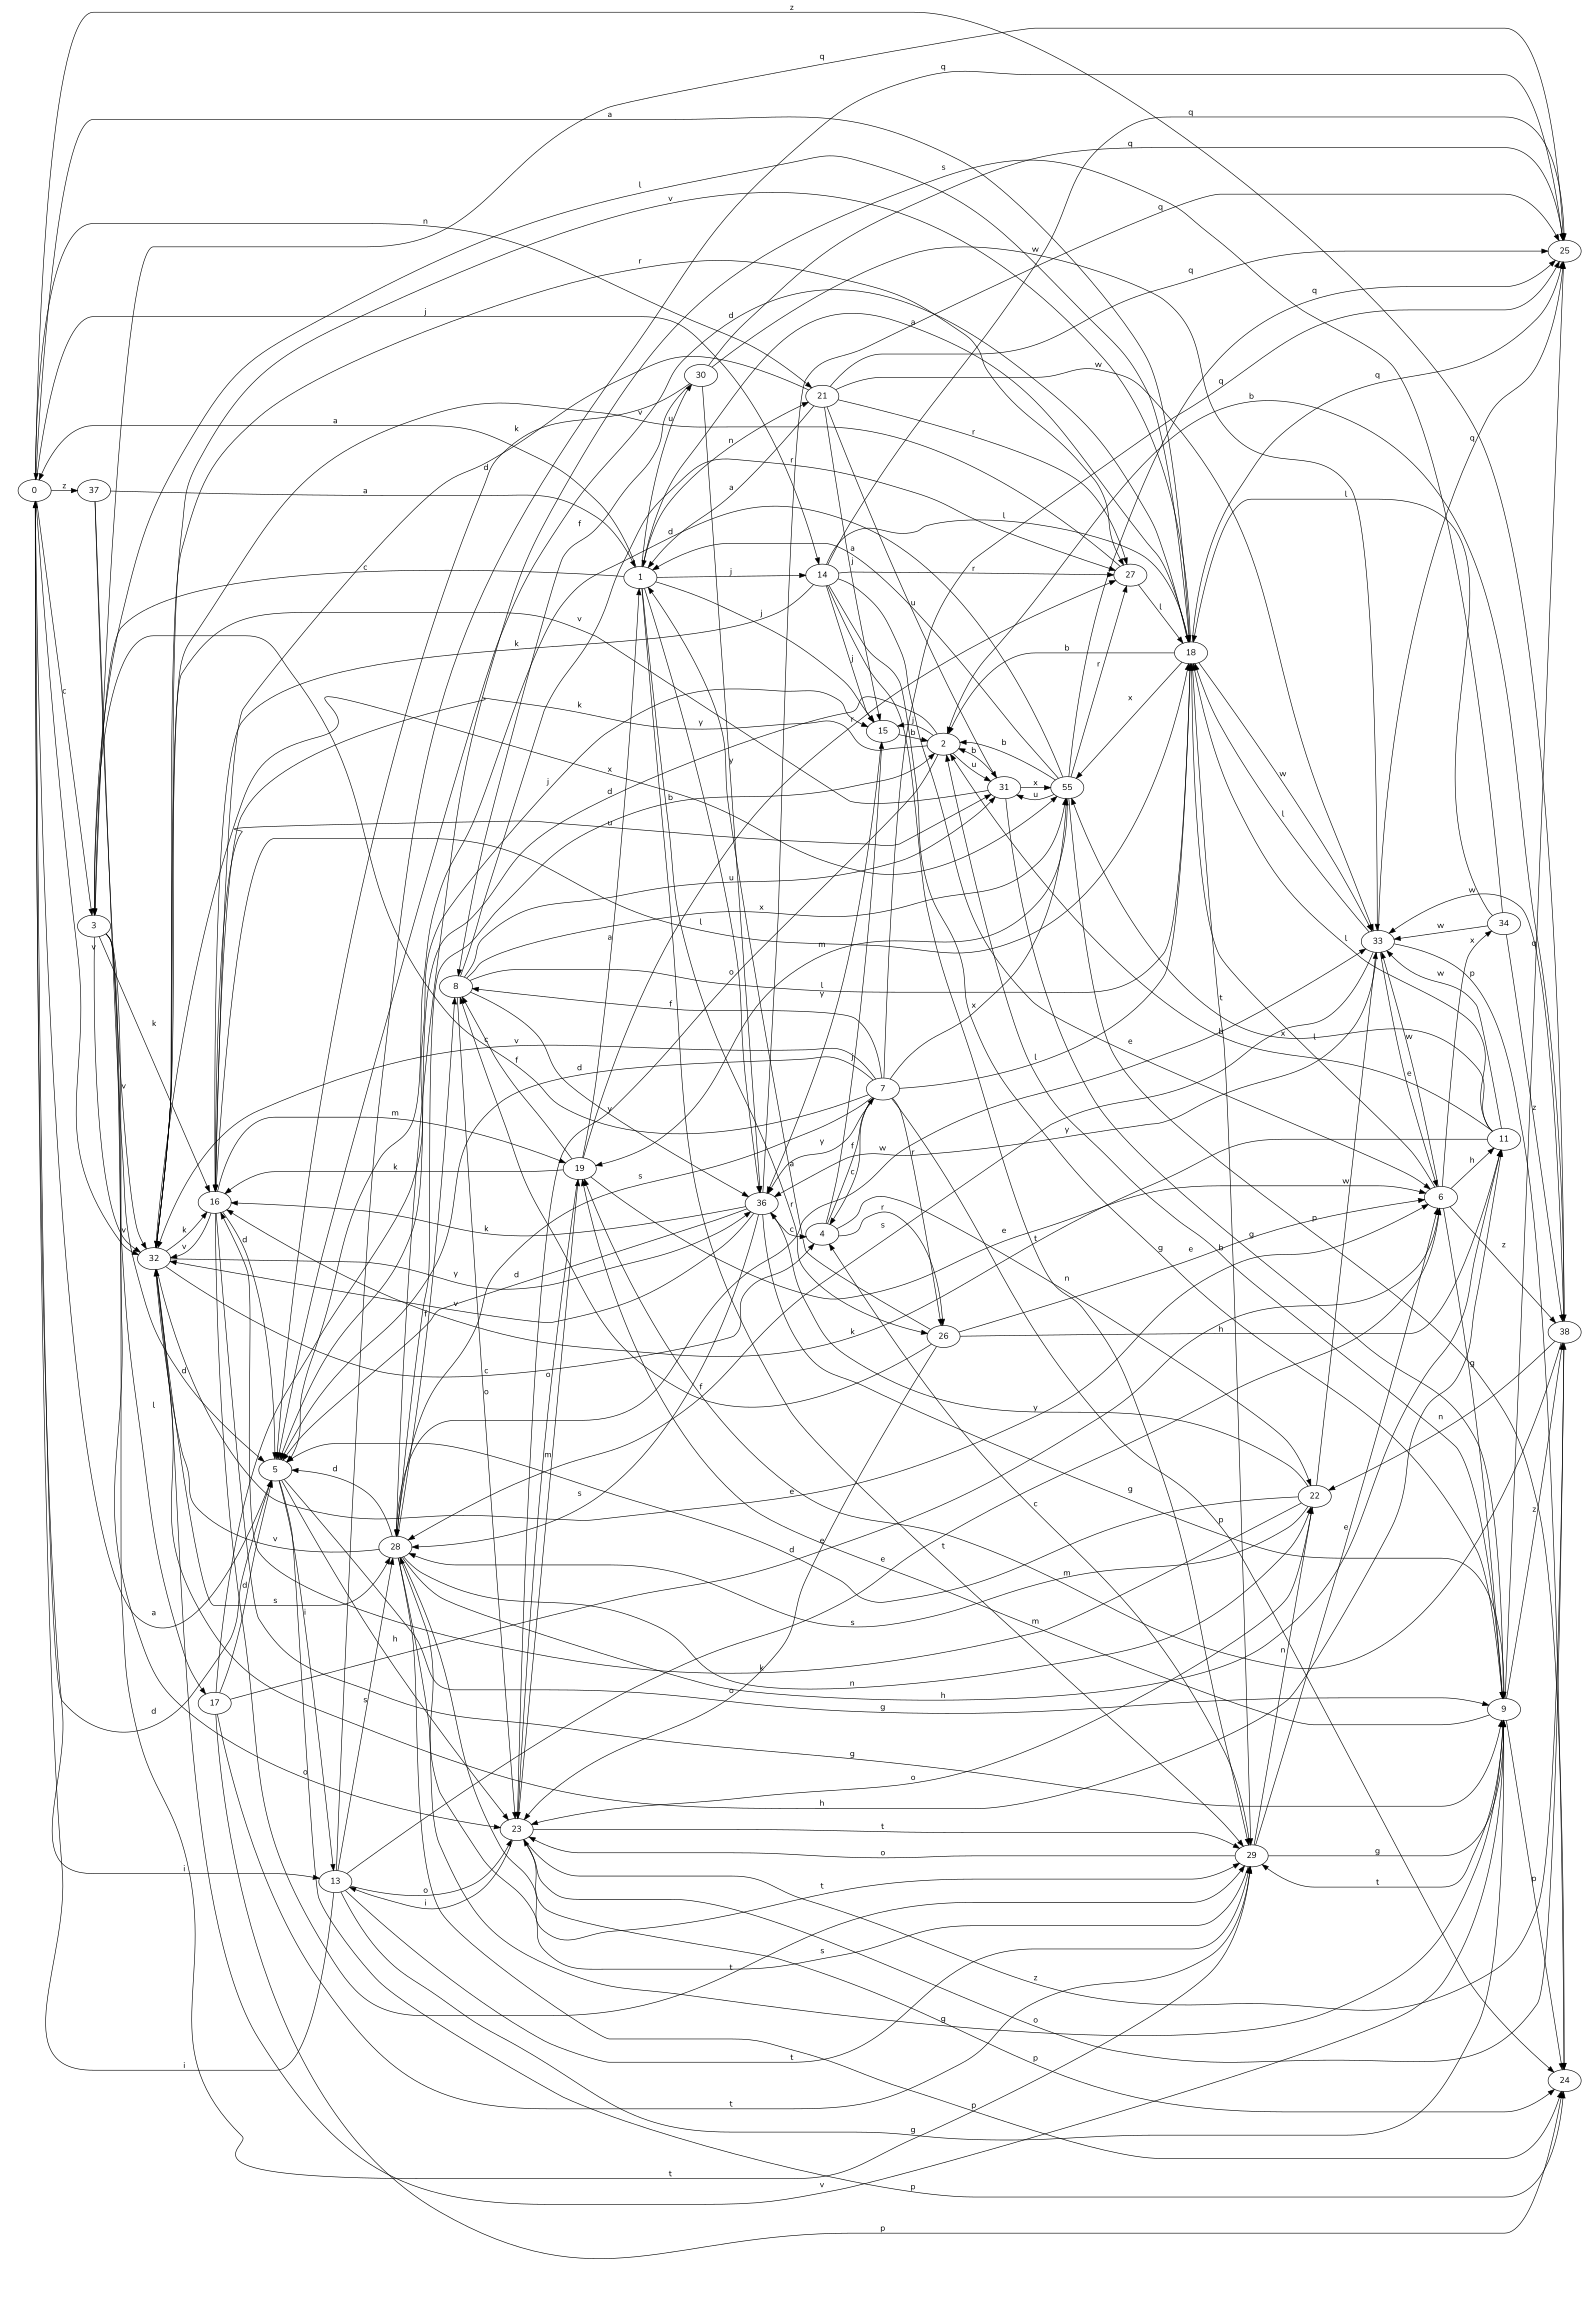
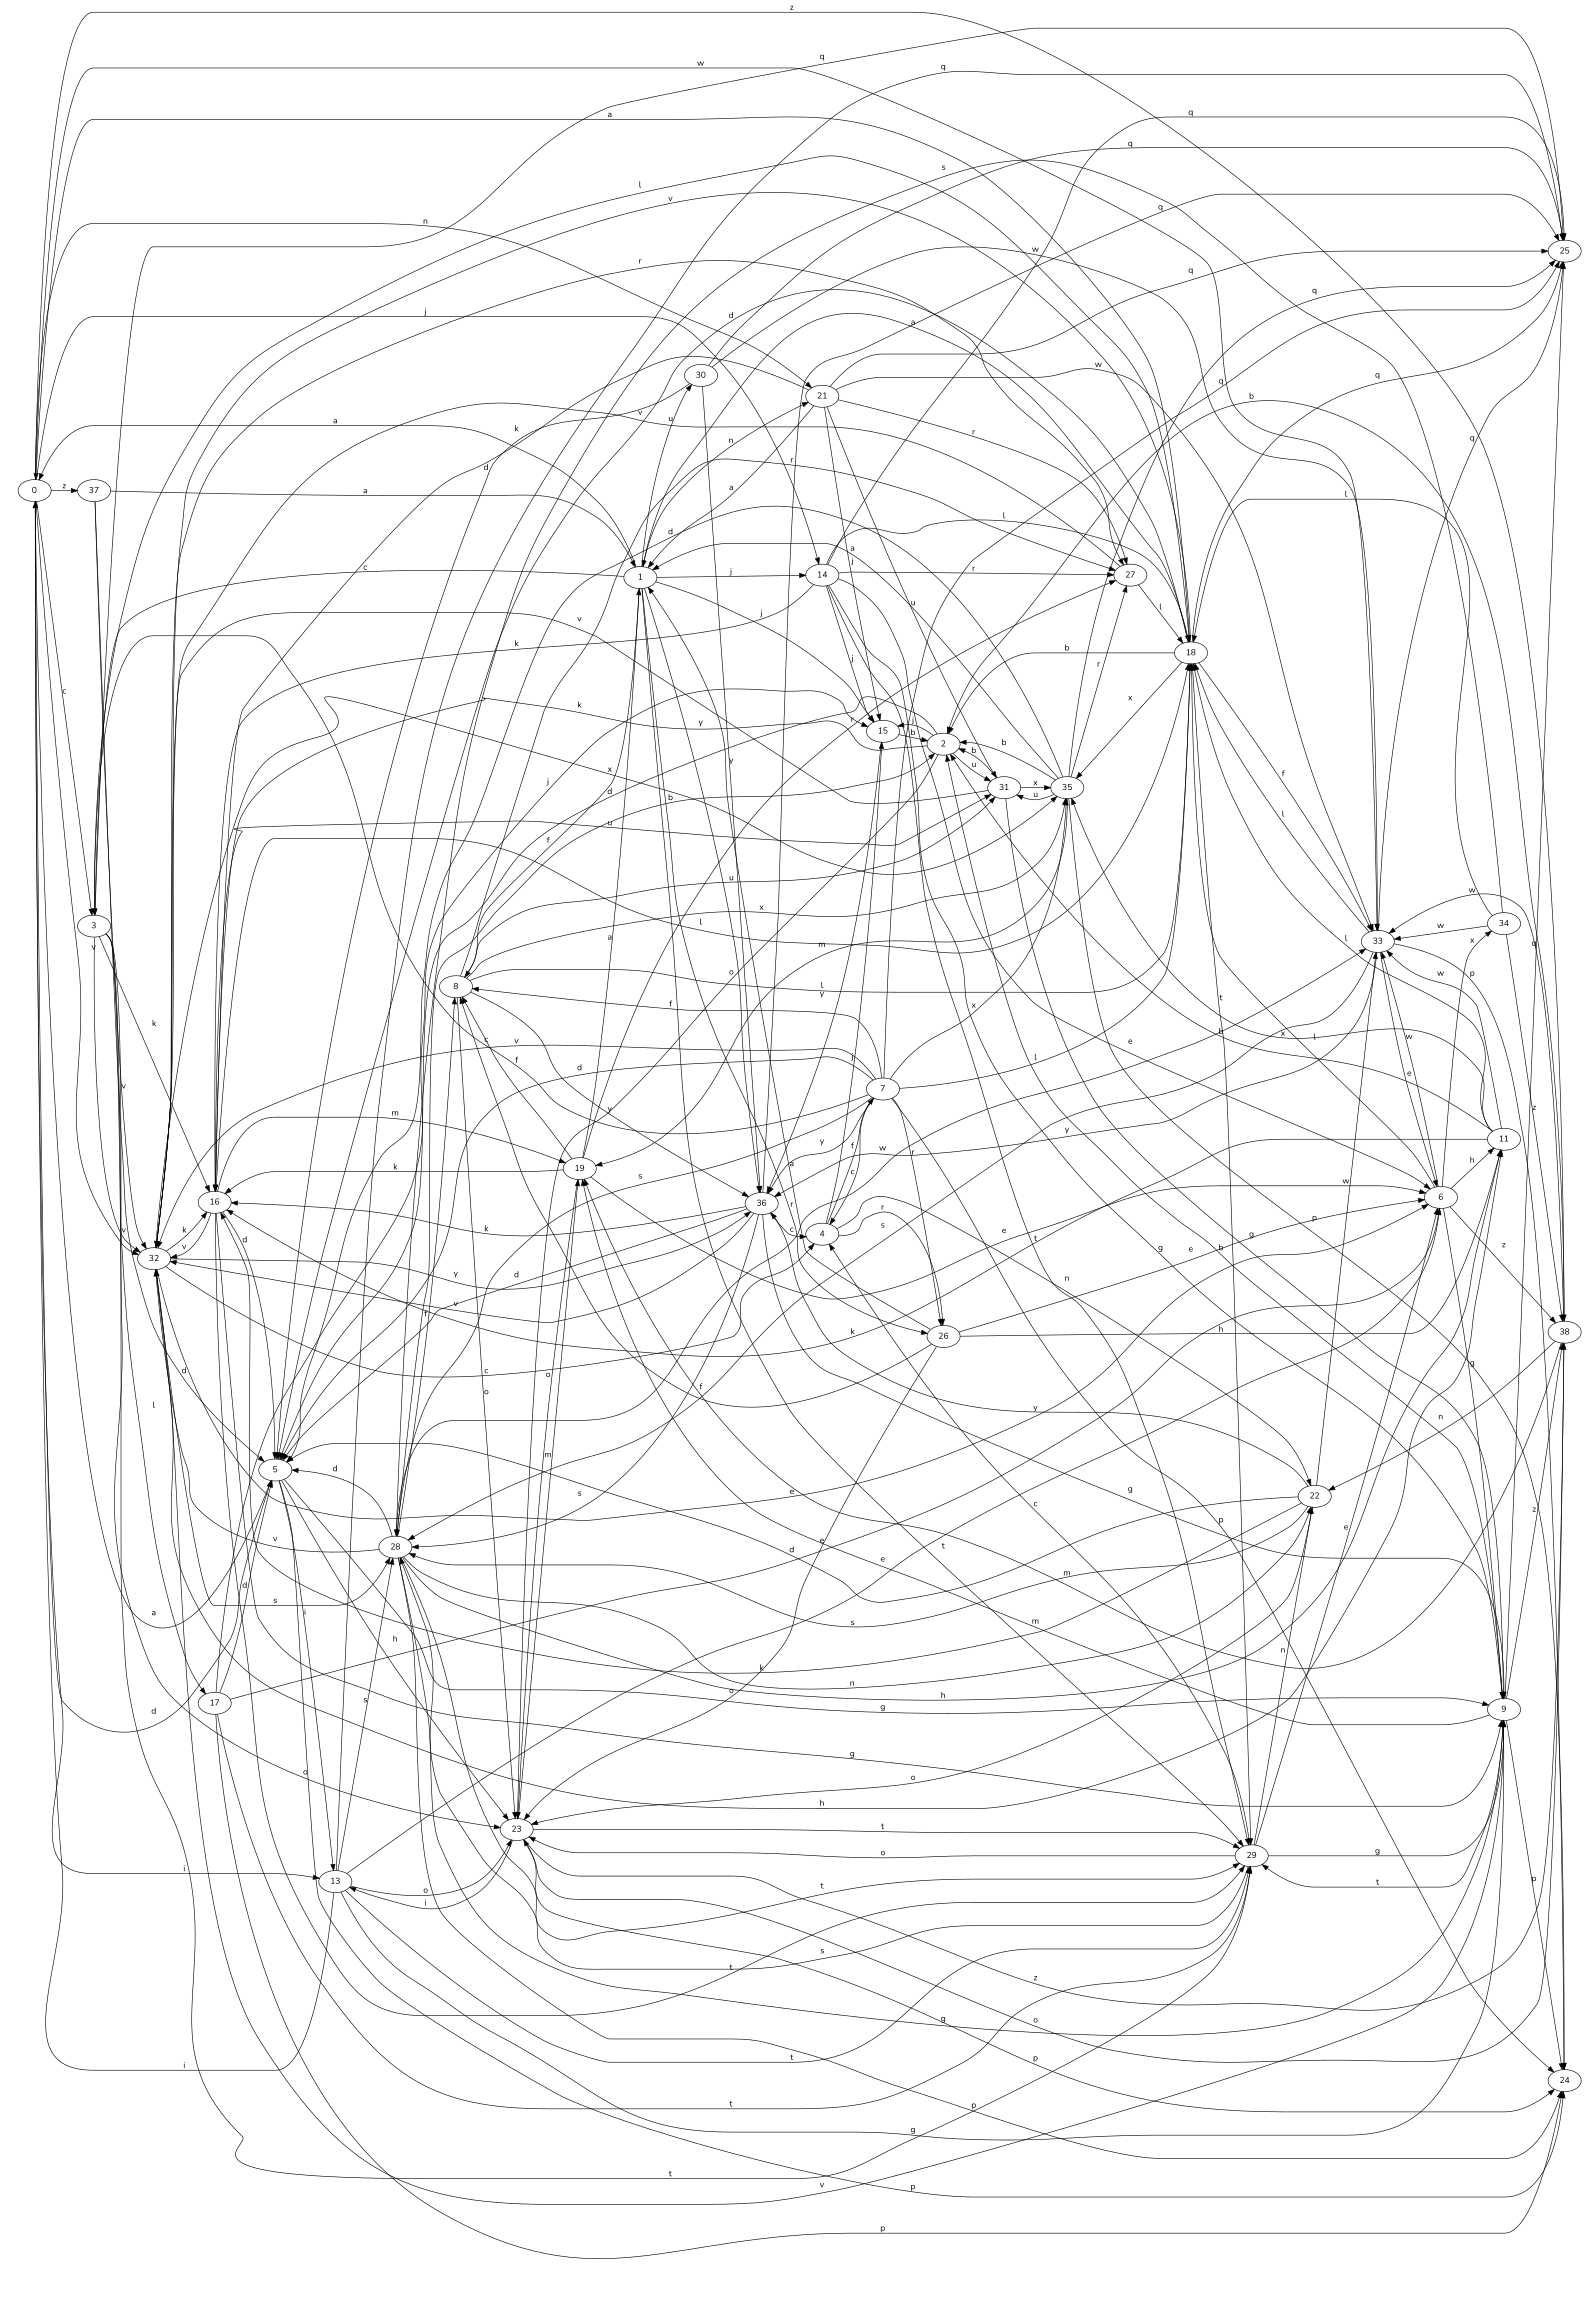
  strict digraph {
    fontname=Nunito
    rankdir=LR
    node [fontname=Nunito]
    edge [fontname=Nunito]
    0
    3
    5
    13
    14
    21
    32
    33
    37
    38
    29
    16
    23
    17
    18
    25
    9
    24
    6
    28
    15
    27
    1
    31
    36
    4
    11
-   35 [label=55]
+   35
    2
    22
    19
    26
    30
    8
    7
    34
    0 -> 3 [label=c]
    0 -> 5 [label=d]
    0 -> 13 [label=i]
    0 -> 14 [label=j]
    0 -> 21 [label=n]
    0 -> 32 [label=v]
+   0 -> 33 [label=w]
    0 -> 37 [label=z]
    0 -> 38 [label=z]
    3 -> 32 [label=v]
    3 -> 29 [label=t]
    3 -> 16 [label=k]
    3 -> 23 [label=o]
    3 -> 17 [label=l]
    3 -> 18 [label=l]
    3 -> 25 [label=q]
    5 -> 0 [label=a]
    5 -> 13 [label=i]
    5 -> 23 [label=h]
    5 -> 9 [label=g]
    5 -> 24 [label=p]
    13 -> 0 [label=i]
    13 -> 29 [label=t]
    13 -> 23 [label=o]
    13 -> 25 [label=q]
    13 -> 9 [label=g]
    13 -> 6 [label=e]
    13 -> 28 [label=s]
    14 -> 29 [label=t]
    14 -> 16 [label=k]
    14 -> 18 [label=l]
    14 -> 25 [label=q]
    14 -> 9 [label=g]
    14 -> 6 [label=e]
    14 -> 15 [label=j]
    14 -> 27 [label=r]
    21 -> 33 [label=w]
    21 -> 16 [label=k]
    21 -> 25 [label=q]
    21 -> 15 [label=j]
    21 -> 27 [label=r]
    21 -> 1 [label=a]
    21 -> 31 [label=u]
    32 -> 16 [label=k]
    32 -> 6 [label=e]
    32 -> 28 [label=s]
    32 -> 27 [label=r]
    32 -> 36 [label=y]
    32 -> 4 [label=c]
    32 -> 11 [label=h]
    32 -> 35 [label=x]
    33 -> 18 [label=l]
    33 -> 25 [label=q]
    33 -> 24 [label=p]
    33 -> 6 [label=e]
    33 -> 28 [label=s]
    33 -> 36 [label=y]
    37 -> 5 [label=d]
    37 -> 32 [label=v]
    37 -> 1 [label=a]
    38 -> 33 [label=w]
    38 -> 23 [label=o]
    38 -> 2 [label=b]
    38 -> 22 [label=n]
    38 -> 19 [label=m]
    29 -> 23 [label=o]
    29 -> 9 [label=g]
    29 -> 6 [label=e]
    29 -> 28 [label=s]
    29 -> 4 [label=c]
    29 -> 22 [label=n]
    16 -> 5 [label=d]
    16 -> 32 [label=v]
    16 -> 29 [label=t]
    16 -> 18 [label=l]
    16 -> 9 [label=g]
    16 -> 31 [label=u]
    16 -> 19 [label=m]
    23 -> 13 [label=i]
    23 -> 38 [label=z]
    23 -> 29 [label=t]
    23 -> 24 [label=p]
    23 -> 19 [label=m]
    17 -> 5 [label=d]
    17 -> 29 [label=t]
    17 -> 24 [label=p]
    17 -> 6 [label=e]
    17 -> 15 [label=j]
    18 -> 0 [label=a]
    18 -> 5 [label=d]
    18 -> 32 [label=v]
-   18 -> 33 [label=w]
+   18 -> 33 [label=f]
    18 -> 29 [label=t]
    18 -> 25 [label=q]
    18 -> 1 [label=a]
    18 -> 35 [label=x]
    18 -> 2 [label=b]
    9 -> 32 [label=v]
    9 -> 38 [label=z]
    9 -> 29 [label=t]
    9 -> 25 [label=q]
    9 -> 24 [label=p]
    9 -> 2 [label=b]
    9 -> 19 [label=m]
    6 -> 33 [label=w]
    6 -> 38 [label=z]
    6 -> 18 [label=l]
    6 -> 9 [label=g]
    6 -> 11 [label=h]
    6 -> 34 [label=x]
    28 -> 5 [label=d]
    28 -> 32 [label=v]
    28 -> 33 [label=w]
    28 -> 29 [label=t]
    28 -> 9 [label=g]
    28 -> 24 [label=p]
    28 -> 11 [label=h]
    28 -> 2 [label=b]
    28 -> 22 [label=n]
    28 -> 8 [label=f]
    15 -> 36 [label=y]
    15 -> 2 [label=b]
    27 -> 32 [label=v]
    27 -> 18 [label=l]
    1 -> 0 [label=a]
    1 -> 3 [label=c]
    1 -> 14 [label=j]
    1 -> 21 [label=n]
    1 -> 29 [label=t]
    1 -> 15 [label=j]
    1 -> 36 [label=y]
    1 -> 26 [label=r]
    1 -> 30 [label=u]
    31 -> 32 [label=v]
    31 -> 9 [label=g]
    31 -> 35 [label=x]
    31 -> 2 [label=b]
    36 -> 5 [label=d]
    36 -> 32 [label=v]
    36 -> 16 [label=k]
    36 -> 25 [label=q]
    36 -> 9 [label=g]
    36 -> 28 [label=s]
    36 -> 4 [label=c]
    4 -> 15 [label=j]
    4 -> 22 [label=n]
    4 -> 26 [label=r]
    4 -> 7 [label=f]
    11 -> 33 [label=w]
    11 -> 16 [label=k]
    11 -> 18 [label=l]
    11 -> 35 [label=x]
    11 -> 2 [label=b]
    35 -> 5 [label=d]
    35 -> 25 [label=q]
    35 -> 24 [label=p]
    35 -> 27 [label=r]
    35 -> 1 [label=a]
    35 -> 31 [label=u]
    35 -> 2 [label=b]
    35 -> 19 [label=m]
    2 -> 5 [label=d]
    2 -> 16 [label=k]
    2 -> 23 [label=o]
    2 -> 15 [label=j]
    2 -> 31 [label=u]
    22 -> 5 [label=d]
    22 -> 33 [label=w]
    22 -> 16 [label=k]
    22 -> 23 [label=o]
    22 -> 28 [label=s]
    22 -> 36 [label=y]
    19 -> 16 [label=k]
    19 -> 23 [label=o]
    19 -> 6 [label=e]
    19 -> 27 [label=r]
    19 -> 1 [label=a]
    19 -> 8 [label=f]
    26 -> 23 [label=o]
    26 -> 6 [label=e]
    26 -> 1 [label=a]
    26 -> 11 [label=h]
    26 -> 8 [label=f]
    30 -> 5 [label=d]
    30 -> 33 [label=w]
    30 -> 25 [label=q]
    30 -> 36 [label=y]
-   30 -> 8 [label=f]
+   1 -> 8 [label=f]
    8 -> 23 [label=o]
    8 -> 18 [label=l]
    8 -> 27 [label=r]
    8 -> 31 [label=u]
    8 -> 36 [label=y]
    8 -> 35 [label=x]
    7 -> 3 [label=c]
    7 -> 5 [label=d]
    7 -> 32 [label=v]
    7 -> 18 [label=l]
    7 -> 25 [label=q]
    7 -> 24 [label=p]
    7 -> 28 [label=s]
    7 -> 36 [label=y]
    7 -> 4 [label=c]
    7 -> 35 [label=x]
    7 -> 26 [label=r]
    7 -> 8 [label=f]
    34 -> 33 [label=w]
    34 -> 38 [label=z]
    34 -> 18 [label=l]
    34 -> 28 [label=s]
  }
